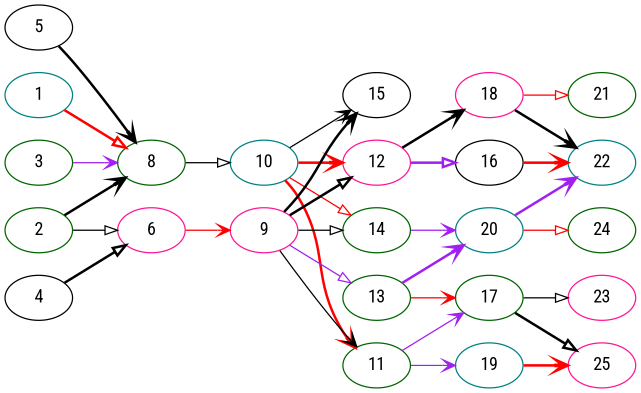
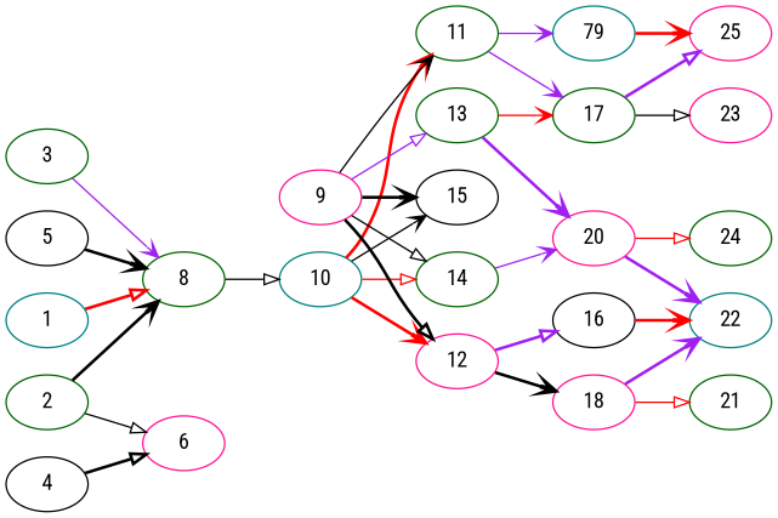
  digraph {
    fontname="Roboto Condensed"
    rankdir=LR
    node [alpha=0.14 color=darkgreen fontname="Roboto Condensed"]
    edge [arrowhead=vee color=black fontname="Roboto Condensed" style=bold]
    1 [alpha=0.19 color=teal expect_size=39154688]
    8 [alpha=0.04 expect_size=14435328]
    10 [alpha=0.08 color=teal expect_size=52043776]
    11 [alpha=0.13 expect_size=50135040]
    12 [alpha=0.06 color=deeppink expect_size=47732736]
    14 [alpha=0.16 expect_size=14309376]
    15 [color=black expect_size=16769024]
    2 [expect_size=29317120]
    6 [alpha=0.06 color=deeppink expect_size=40941568]
    9 [alpha=0.11 color=deeppink expect_size=46066688]
    13 [expect_size=33090560]
    3 [alpha=0.12 expect_size=48800768]
    4 [alpha=0.01 color=black expect_size=7906304]
    5 [alpha=0.09 color=black expect_size=18939904]
    17 [alpha=0.01 expect_size=52085760]
-   19 [alpha=0.02 color=teal expect_size=21812224]
+   19 [alpha=0.02 color=teal expect_size=21812224 label=79]
    16 [alpha=0.05 color=black expect_size=37044224]
    18 [alpha=0.02 color=deeppink expect_size=11224064]
-   20 [alpha=0.00 color=teal expect_size=48013312]
+   20 [alpha=0.00 color=deeppink expect_size=48013312]
    23 [alpha=0.16 color=deeppink expect_size=18877440]
    25 [alpha=0.05 color=deeppink expect_size=42128384]
    22 [alpha=0.15 color=teal expect_size=50841600]
    21 [alpha=0.12 expect_size=19595264]
    24 [alpha=0.18 expect_size=52096000]
    1 -> 8 [arrowhead=onormal color=red]
    8 -> 10 [arrowhead=onormal style=solid]
    10 -> 11 [color=red]
    10 -> 12 [color=red]
    10 -> 14 [arrowhead=onormal color=red style=solid]
    10 -> 15 [style=solid]
    11 -> 17 [color=purple style=solid]
    11 -> 19 [color=purple style=solid]
    12 -> 16 [arrowhead=onormal color=purple]
    12 -> 18
    14 -> 20 [color=purple style=solid]
    2 -> 8
    2 -> 6 [arrowhead=onormal style=solid]
-   6 -> 9 [color=red style=solid]
    9 -> 11 [style=solid]
    9 -> 12 [arrowhead=onormal]
    9 -> 14 [arrowhead=onormal style=solid]
    9 -> 15
    9 -> 13 [arrowhead=onormal color=purple style=solid]
    13 -> 17 [color=red style=solid]
    13 -> 20 [color=purple]
    3 -> 8 [color=purple style=solid]
    4 -> 6 [arrowhead=onormal]
    5 -> 8
    17 -> 23 [arrowhead=onormal style=solid]
-   17 -> 25 [arrowhead=onormal]
+   17 -> 25 [arrowhead=onormal color=purple]
    19 -> 25 [color=red]
    16 -> 22 [color=red]
-   18 -> 22
+   18 -> 22 [color=purple]
    18 -> 21 [arrowhead=onormal color=red style=solid]
    20 -> 22 [color=purple]
    20 -> 24 [arrowhead=onormal color=red style=solid]
  }
